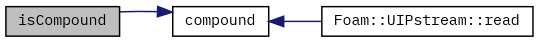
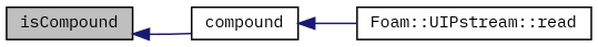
  digraph {
    fontname="IBM Plex Mono"
    rankdir=LR
    node [color=black fontname="IBM Plex Mono" fontsize=10 shape=record]
    edge [color=midnightblue dir=back fontname="IBM Plex Mono" fontsize=10 labelfontname=Helvetica labelfontsize=10 style=solid]
    n1 [fillcolor=grey75 fontcolor=black height=0.2 label=isCompound style=filled width=0.4]
    n2 [height=0.2 label=compound width=0.4]
    n3 [height=0.2 label="Foam::UIPstream::read" width=0.4]
-   n2 -> n1
+   n1 -> n2
    n2 -> n3
  }
